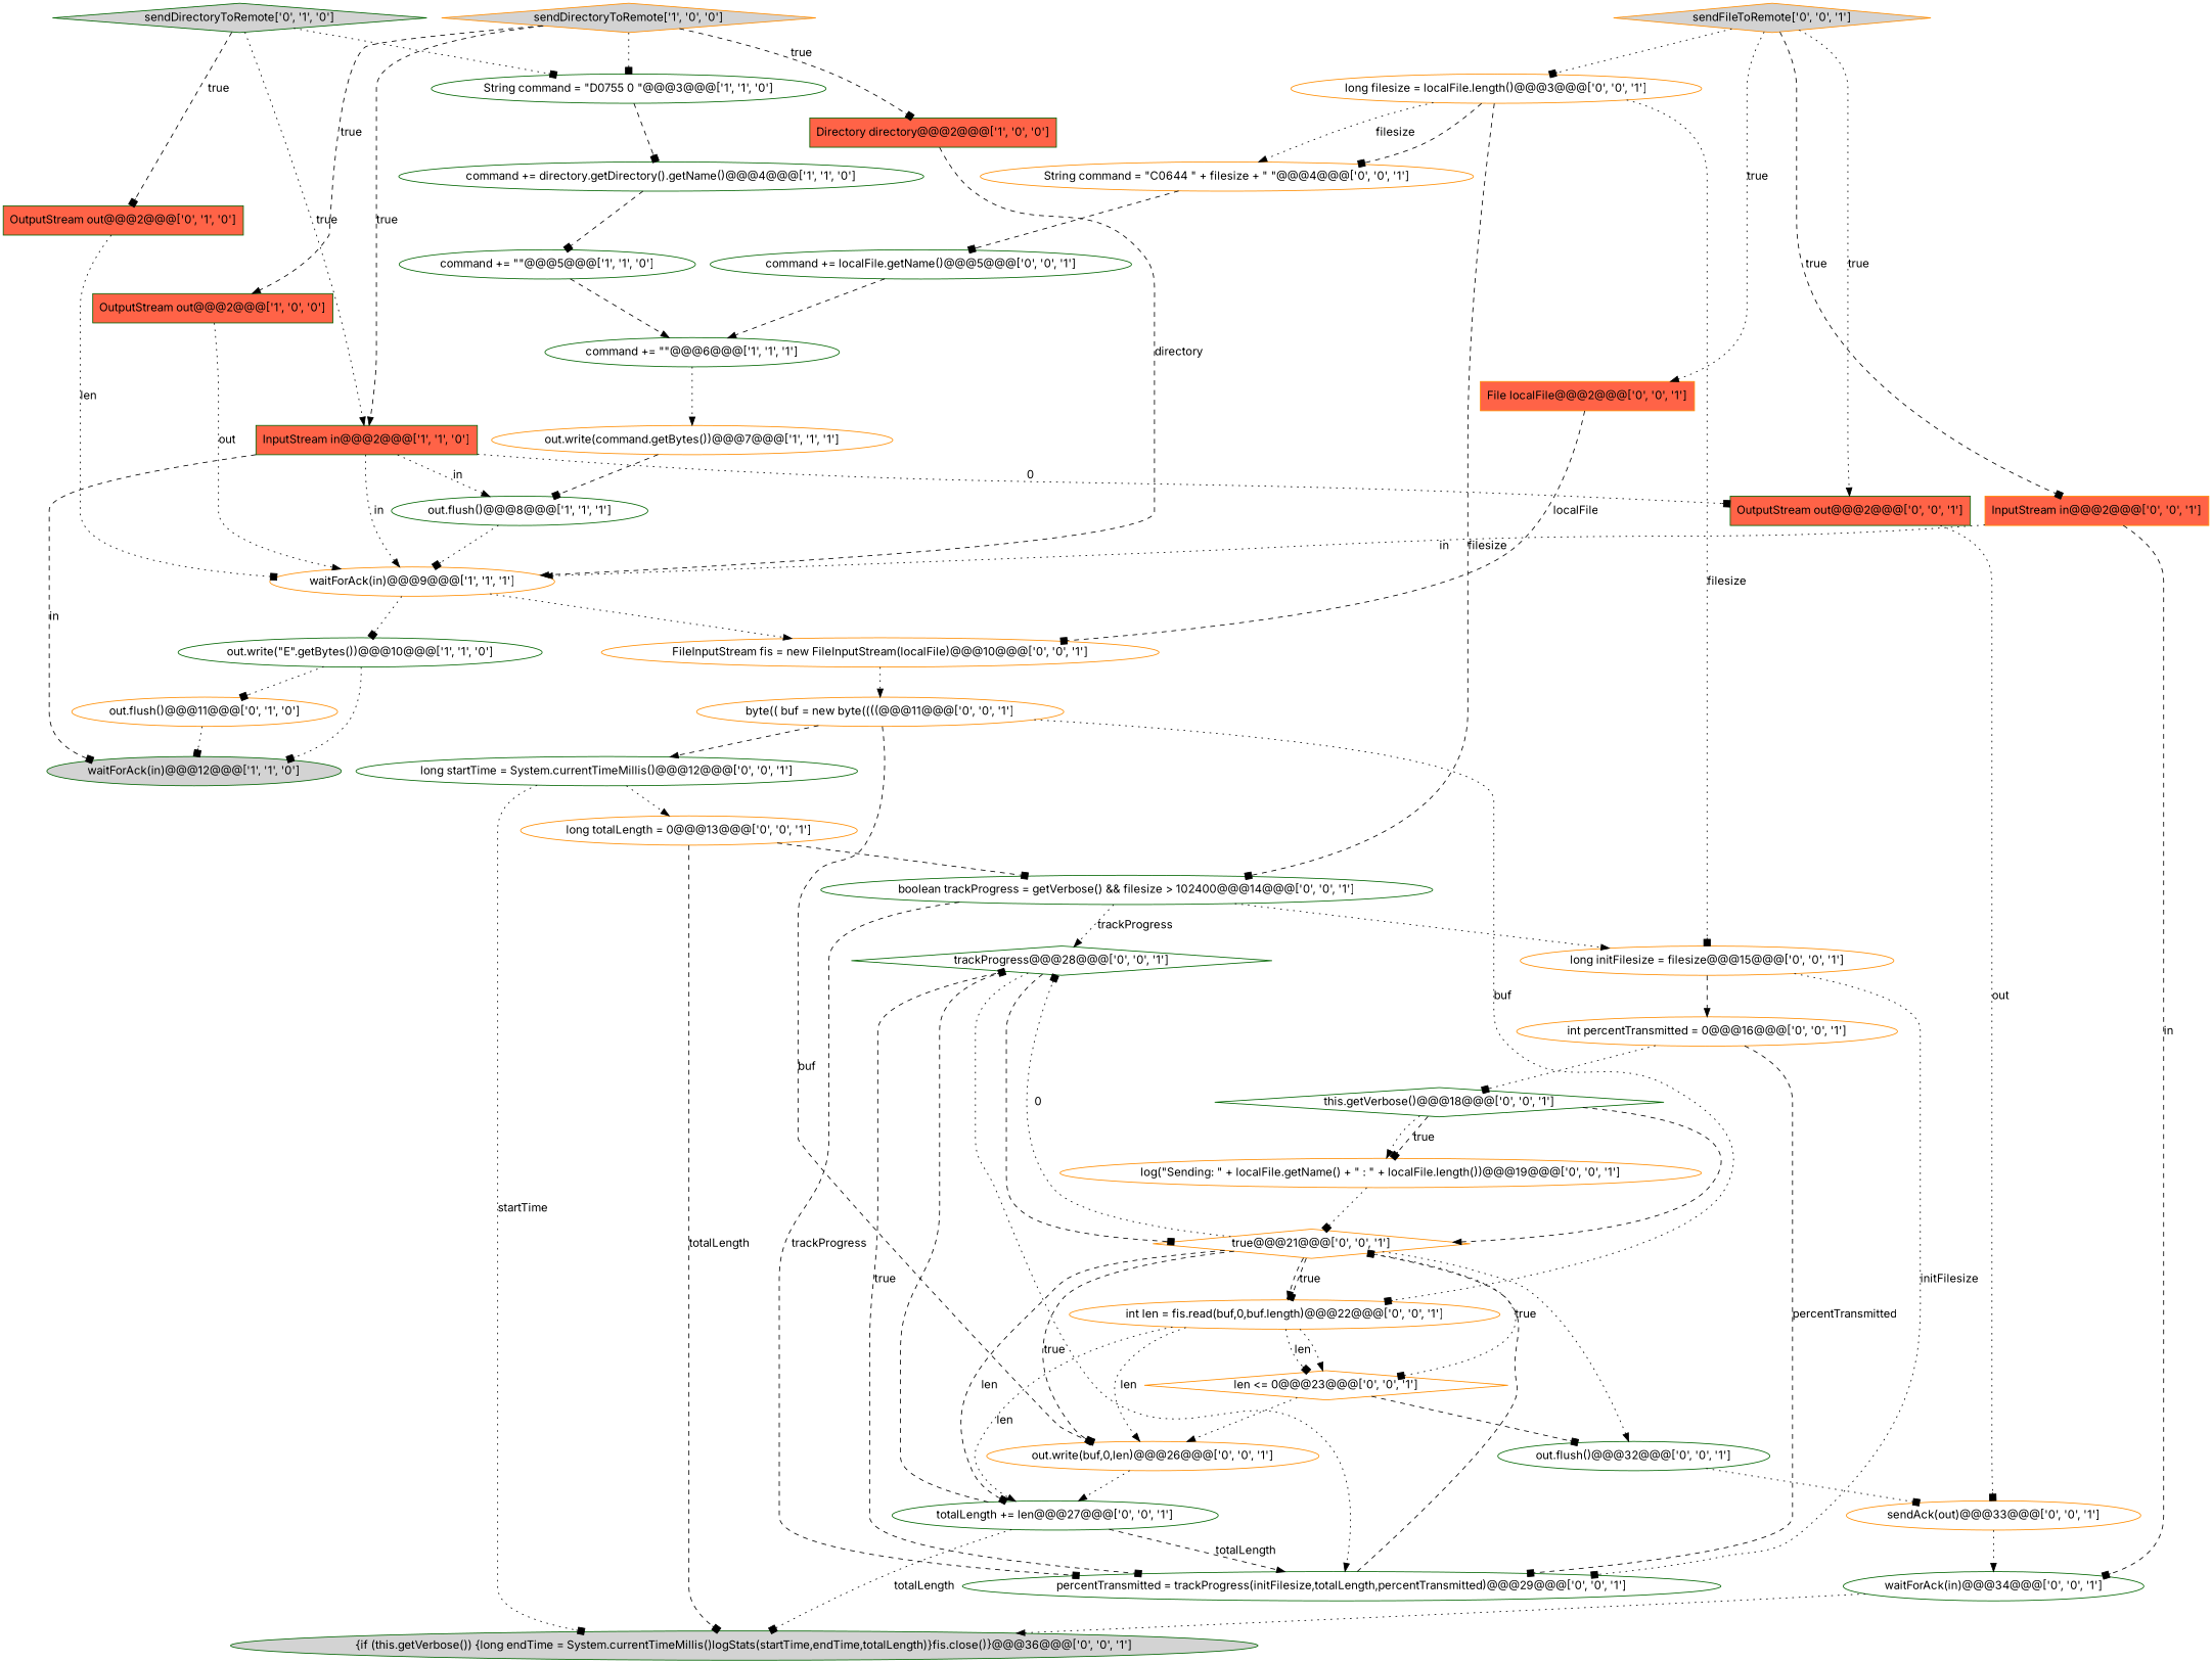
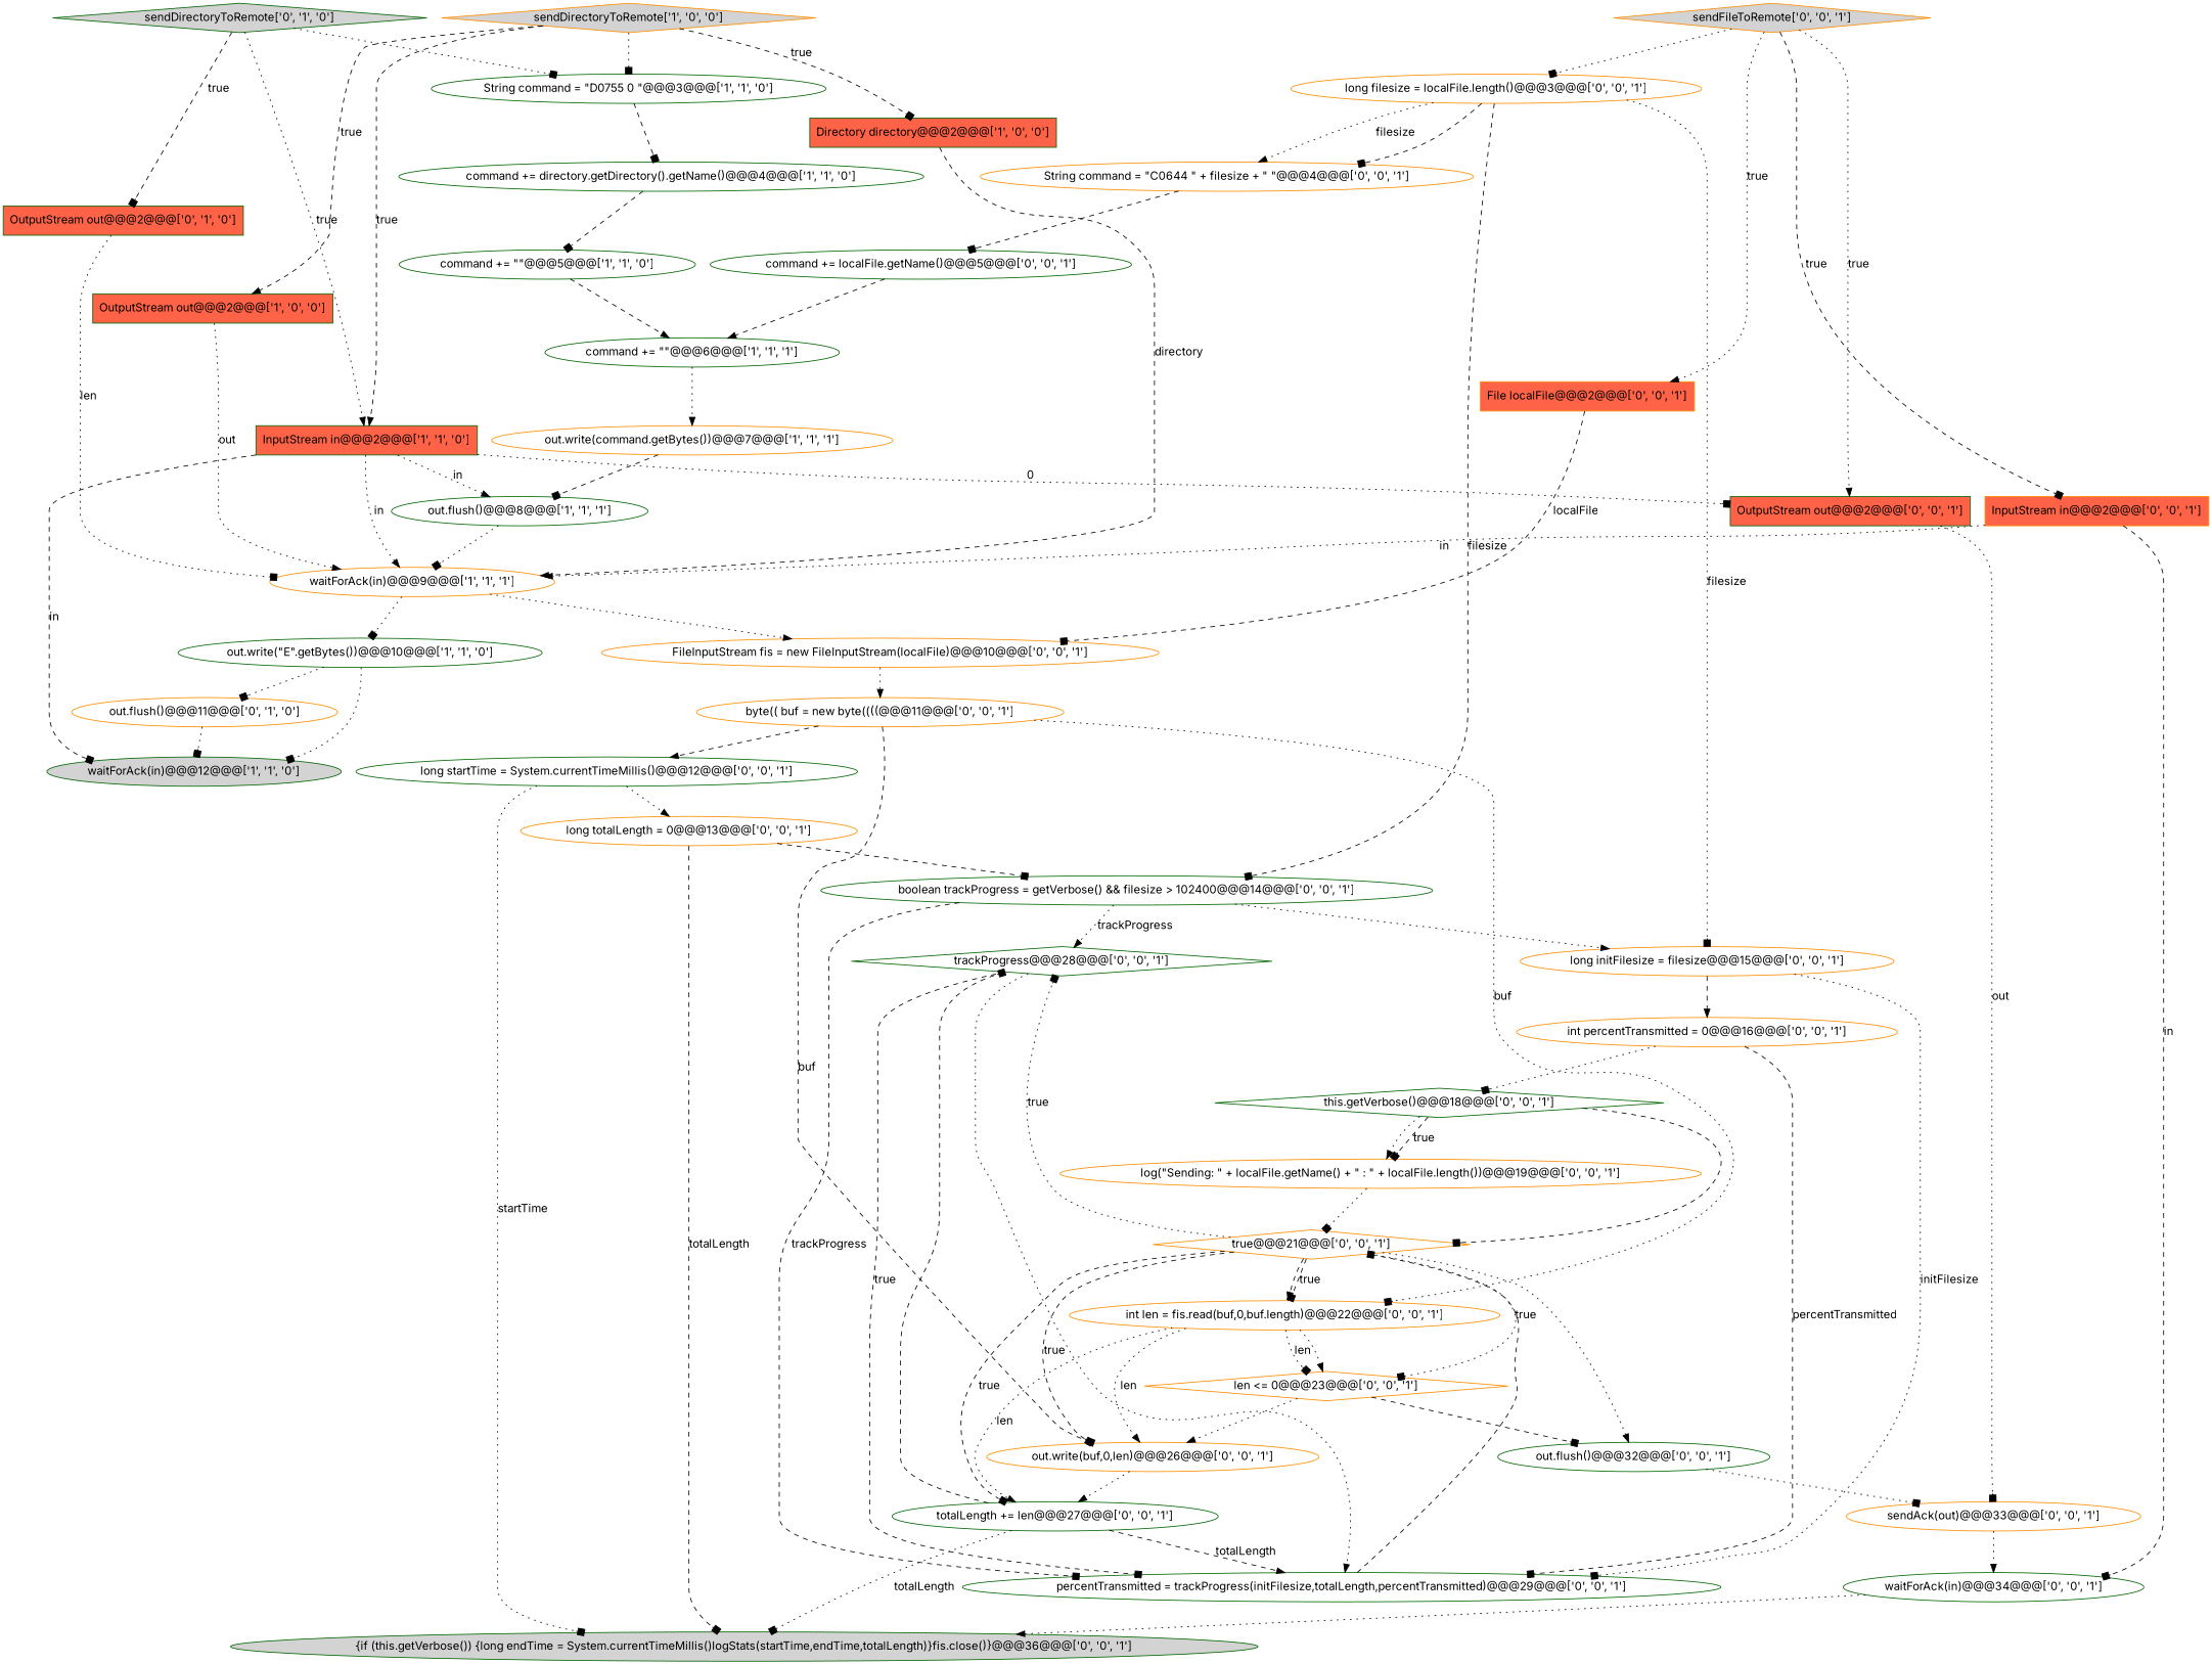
  digraph {
    fontname=Inter
    node [color=darkgreen fillcolor=white fontname=Inter shape=ellipse style=filled]
    edge [arrowhead=box fontname=Inter style=dotted]
    n1 [label="trackProgress@@@28@@@['0', '0', '1']" shape=diamond]
    n2 [color=darkorange label="true@@@21@@@['0', '0', '1']" shape=diamond]
    n3 [label="percentTransmitted = trackProgress(initFilesize,totalLength,percentTransmitted)@@@29@@@['0', '0', '1']"]
    n4 [color=darkorange label="int len = fis.read(buf,0,buf.length)@@@22@@@['0', '0', '1']"]
    n5 [color=darkorange label="out.write(buf,0,len)@@@26@@@['0', '0', '1']"]
    n6 [label="out.flush()@@@32@@@['0', '0', '1']"]
    n7 [label="totalLength += len@@@27@@@['0', '0', '1']"]
    n8 [color=darkorange label="len <= 0@@@23@@@['0', '0', '1']" shape=diamond]
    n9 [color=darkorange label="waitForAck(in)@@@9@@@['1', '1', '1']"]
    n10 [color=darkorange label="FileInputStream fis = new FileInputStream(localFile)@@@10@@@['0', '0', '1']"]
    n11 [label="out.write(\"E\".getBytes())@@@10@@@['1', '1', '0']"]
    n12 [fillcolor=tomato label="Directory directory@@@2@@@['1', '0', '0']" shape=box]
    n13 [color=darkorange label="sendAck(out)@@@33@@@['0', '0', '1']"]
    n14 [fillcolor=lightgray label="{if (this.getVerbose()) {long endTime = System.currentTimeMillis()logStats(startTime,endTime,totalLength)}fis.close()}@@@36@@@['0', '0', '1']"]
    n15 [color=darkorange fillcolor=tomato label="InputStream in@@@2@@@['0', '0', '1']" shape=box]
    n16 [label="waitForAck(in)@@@34@@@['0', '0', '1']"]
    n17 [fillcolor=tomato label="InputStream in@@@2@@@['1', '1', '0']" shape=box]
    n18 [label="out.flush()@@@8@@@['1', '1', '1']"]
    n19 [fillcolor=lightgray label="waitForAck(in)@@@12@@@['1', '1', '0']"]
    n20 [fillcolor=tomato label="OutputStream out@@@2@@@['0', '0', '1']" shape=box]
    n21 [color=darkorange label="out.write(command.getBytes())@@@7@@@['1', '1', '1']"]
    n22 [color=darkorange label="String command = \"C0644 \" + filesize + \" \"@@@4@@@['0', '0', '1']"]
    n23 [label="command += localFile.getName()@@@5@@@['0', '0', '1']"]
    n24 [label="command += \"\"@@@6@@@['1', '1', '1']"]
    n25 [color=darkorange label="long filesize = localFile.length()@@@3@@@['0', '0', '1']"]
    n26 [color=darkorange label="long initFilesize = filesize@@@15@@@['0', '0', '1']"]
    n27 [label="boolean trackProgress = getVerbose() && filesize > 102400@@@14@@@['0', '0', '1']"]
    n28 [color=darkorange label="int percentTransmitted = 0@@@16@@@['0', '0', '1']"]
    n29 [color=darkorange fillcolor=lightgray label="sendFileToRemote['0', '0', '1']" shape=diamond]
    n30 [color=darkorange fillcolor=tomato label="File localFile@@@2@@@['0', '0', '1']" shape=box]
    n31 [label="this.getVerbose()@@@18@@@['0', '0', '1']" shape=diamond]
    n32 [color=darkorange label="log(\"Sending: \" + localFile.getName() + \" : \" + localFile.length())@@@19@@@['0', '0', '1']"]
    n33 [color=darkorange label="byte(( buf = new byte((((@@@11@@@['0', '0', '1']"]
    n34 [label="long startTime = System.currentTimeMillis()@@@12@@@['0', '0', '1']"]
    n35 [color=darkorange label="long totalLength = 0@@@13@@@['0', '0', '1']"]
    n36 [color=darkorange label="out.flush()@@@11@@@['0', '1', '0']"]
    n37 [color=darkorange fillcolor=lightgray label="sendDirectoryToRemote['1', '0', '0']" shape=diamond]
    n38 [label="String command = \"D0755 0 \"@@@3@@@['1', '1', '0']"]
    n39 [fillcolor=tomato label="OutputStream out@@@2@@@['1', '0', '0']" shape=box]
    n40 [label="command += directory.getDirectory().getName()@@@4@@@['1', '1', '0']"]
    n41 [fillcolor=lightgray label="sendDirectoryToRemote['0', '1', '0']" shape=diamond]
    n42 [fillcolor=tomato label="OutputStream out@@@2@@@['0', '1', '0']" shape=box]
    n43 [label="command += \"\"@@@5@@@['1', '1', '0']"]
-   n1 -> n2 [style=dashed]
    n1 -> n3 [arrowhead=normal]
    n1 -> n3 [label=true style=dashed]
-   n2 -> n1 [label=0]
+   n2 -> n1 [label=true]
    n2 -> n4 [arrowhead=normal style=dashed]
    n2 -> n4 [label=true style=dashed]
    n2 -> n5 [label=true style=dashed]
    n2 -> n6 [arrowhead=normal]
-   n2 -> n7 [label=len style=dashed]
+   n2 -> n7 [label=true style=dashed]
    n2 -> n8 [label=true]
    n3 -> n2 [style=dashed]
    n4 -> n5 [arrowhead=normal label=len]
    n4 -> n7 [arrowhead=normal label=len]
    n4 -> n8 [label=len]
    n4 -> n8 [arrowhead=normal]
    n5 -> n7 [arrowhead=normal]
    n6 -> n13
    n7 -> n1 [style=dashed]
    n7 -> n3 [arrowhead=normal label=totalLength style=dashed]
    n7 -> n14 [label=totalLength]
    n8 -> n5 [arrowhead=normal]
    n8 -> n6 [style=dashed]
    n9 -> n10 [arrowhead=normal]
    n9 -> n11
    n10 -> n33 [arrowhead=normal]
    n11 -> n19
    n11 -> n36
    n12 -> n9 [arrowhead=normal label=directory style=dashed]
    n13 -> n16 [arrowhead=normal]
    n15 -> n9 [arrowhead=normal label=in]
    n15 -> n16 [label=in style=dashed]
    n16 -> n14 [arrowhead=normal]
    n17 -> n9 [arrowhead=normal label=in]
    n17 -> n18 [arrowhead=normal label=in]
    n17 -> n19 [label=in style=dashed]
    n17 -> n20 [label=0]
    n18 -> n9
    n20 -> n13 [label=out]
    n21 -> n18 [style=dashed]
    n22 -> n23 [style=dashed]
    n23 -> n24 [arrowhead=normal style=dashed]
    n24 -> n21 [arrowhead=normal]
    n25 -> n22 [arrowhead=normal label=filesize]
    n25 -> n22 [style=dashed]
    n25 -> n26 [label=filesize]
    n25 -> n27 [label=filesize style=dashed]
    n26 -> n3 [label=initFilesize]
    n26 -> n28 [arrowhead=normal style=dashed]
    n27 -> n1 [arrowhead=normal label=trackProgress]
    n27 -> n3 [label=trackProgress style=dashed]
    n27 -> n26 [arrowhead=normal]
    n28 -> n3 [label=percentTransmitted style=dashed]
    n28 -> n31
    n29 -> n15 [label=true style=dashed]
    n29 -> n20 [arrowhead=normal label=true]
    n29 -> n25
    n29 -> n30 [arrowhead=normal label=true]
    n30 -> n10 [label=localFile style=dashed]
-   n31 -> n2 [arrowhead=normal style=dashed]
+   n31 -> n2 [style=dashed]
    n31 -> n32 [label=true style=dashed]
    n31 -> n32 [arrowhead=normal]
    n32 -> n2
    n33 -> n4 [label=buf]
    n33 -> n5 [label=buf style=dashed]
    n33 -> n34 [arrowhead=normal style=dashed]
    n34 -> n14 [label=startTime]
    n34 -> n35 [arrowhead=normal]
    n35 -> n14 [label=totalLength style=dashed]
    n35 -> n27 [style=dashed]
    n36 -> n19
    n37 -> n12 [label=true style=dashed]
    n37 -> n17 [arrowhead=normal label=true style=dashed]
    n37 -> n38
    n37 -> n39 [arrowhead=normal label=true style=dashed]
    n38 -> n40 [style=dashed]
    n39 -> n9 [arrowhead=normal label=out]
    n40 -> n43 [style=dashed]
    n41 -> n17 [arrowhead=normal label=true]
    n41 -> n38
    n41 -> n42 [label=true style=dashed]
    n42 -> n9 [label=len]
    n43 -> n24 [arrowhead=normal style=dashed]
  }
